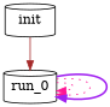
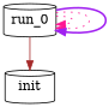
  digraph {
    rankdir=TD
    fontname="DejaVu Serif"
    node [shape=cylinder fontname="DejaVu Serif"]
    edge [color=deeppink style=dotted fontname="DejaVu Serif"]
    n1 [label=" init "]
    n2 [label=run_0]
-   n1 -> n2 [color=brown style=solid]
+   n2 -> n1 [color=brown style=solid]
    n2 -> n2
    n2 -> n2
    n2 -> n2 [color=purple style=bold]
  }
